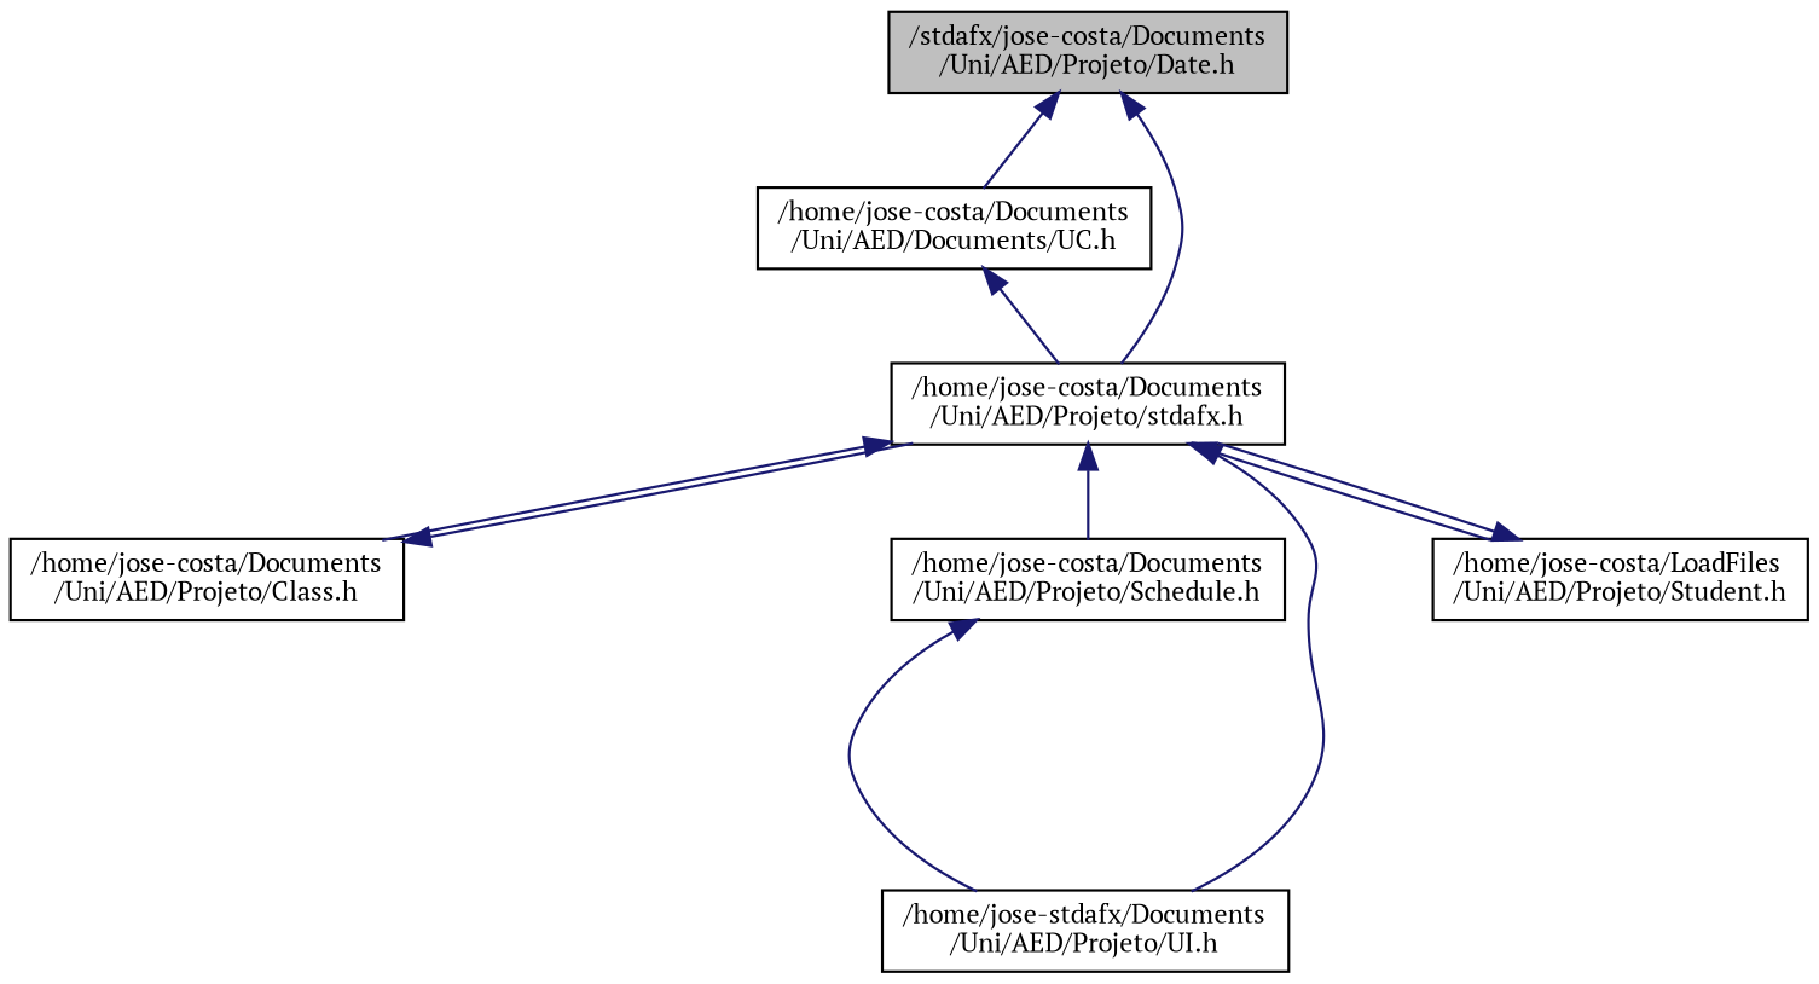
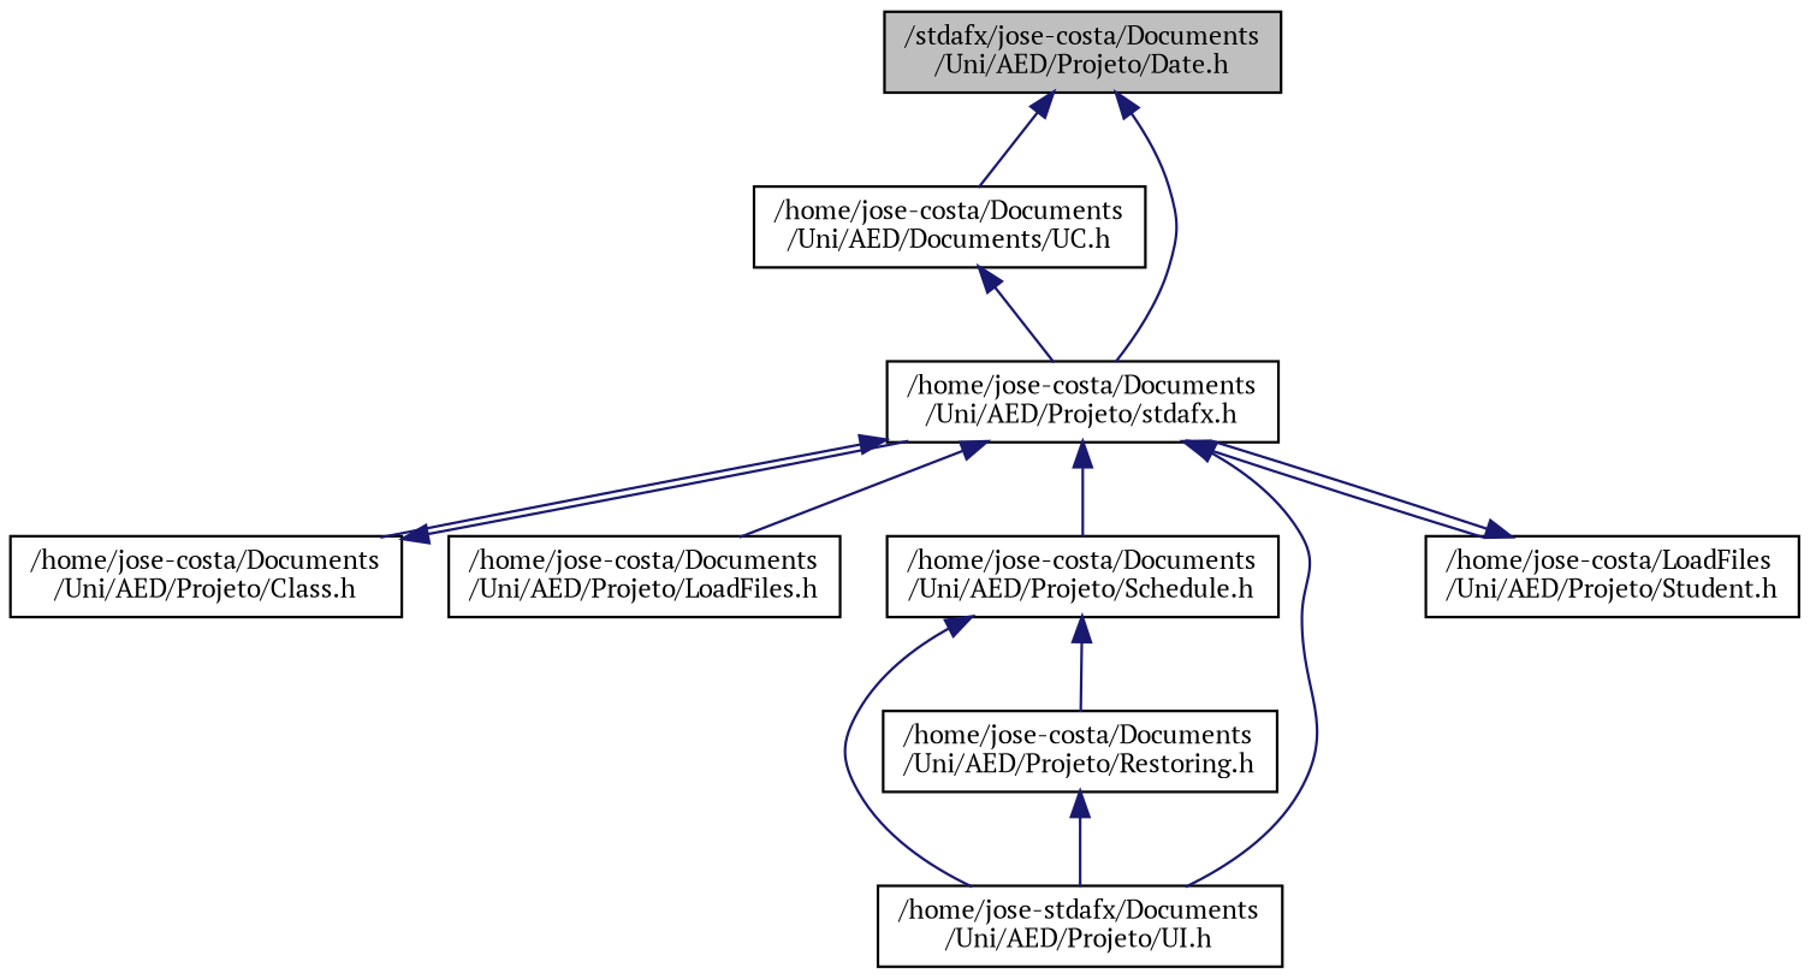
  digraph {
    fontname="PT Serif"
    node [color=black fillcolor=white fontname="PT Serif" fontsize=10 shape=record style=filled]
    edge [color=midnightblue dir=back fontname="PT Serif" fontsize=10 labelfontname=Helvetica labelfontsize=10 style=solid]
    n1 [fillcolor=grey75 fontcolor=black height=0.2 label="/stdafx/jose-costa/Documents\l/Uni/AED/Projeto/Date.h" width=0.4]
    n2 [height=0.2 label="/home/jose-costa/Documents\l/Uni/AED/Documents/UC.h" width=0.4]
    n3 [height=0.2 label="/home/jose-costa/Documents\l/Uni/AED/Projeto/stdafx.h" width=0.4]
    n4 [height=0.2 label="/home/jose-costa/Documents\l/Uni/AED/Projeto/Class.h" width=0.4]
+   n5 [height=0.2 label="/home/jose-costa/Documents\l/Uni/AED/Projeto/LoadFiles.h" width=0.4]
    n6 [height=0.2 label="/home/jose-costa/Documents\l/Uni/AED/Projeto/Schedule.h" width=0.4]
    n7 [height=0.2 label="/home/jose-stdafx/Documents\l/Uni/AED/Projeto/UI.h" width=0.4]
    n8 [height=0.2 label="/home/jose-costa/LoadFiles\l/Uni/AED/Projeto/Student.h" width=0.4]
+   n9 [height=0.2 label="/home/jose-costa/Documents\l/Uni/AED/Projeto/Restoring.h" width=0.4]
    n1 -> n2
    n1 -> n3
    n2 -> n3
    n3 -> n4
+   n3 -> n5
    n3 -> n6
    n3 -> n7
    n3 -> n8
    n4 -> n3
    n6 -> n7
+   n6 -> n9
    n8 -> n3
+   n9 -> n7
  }
